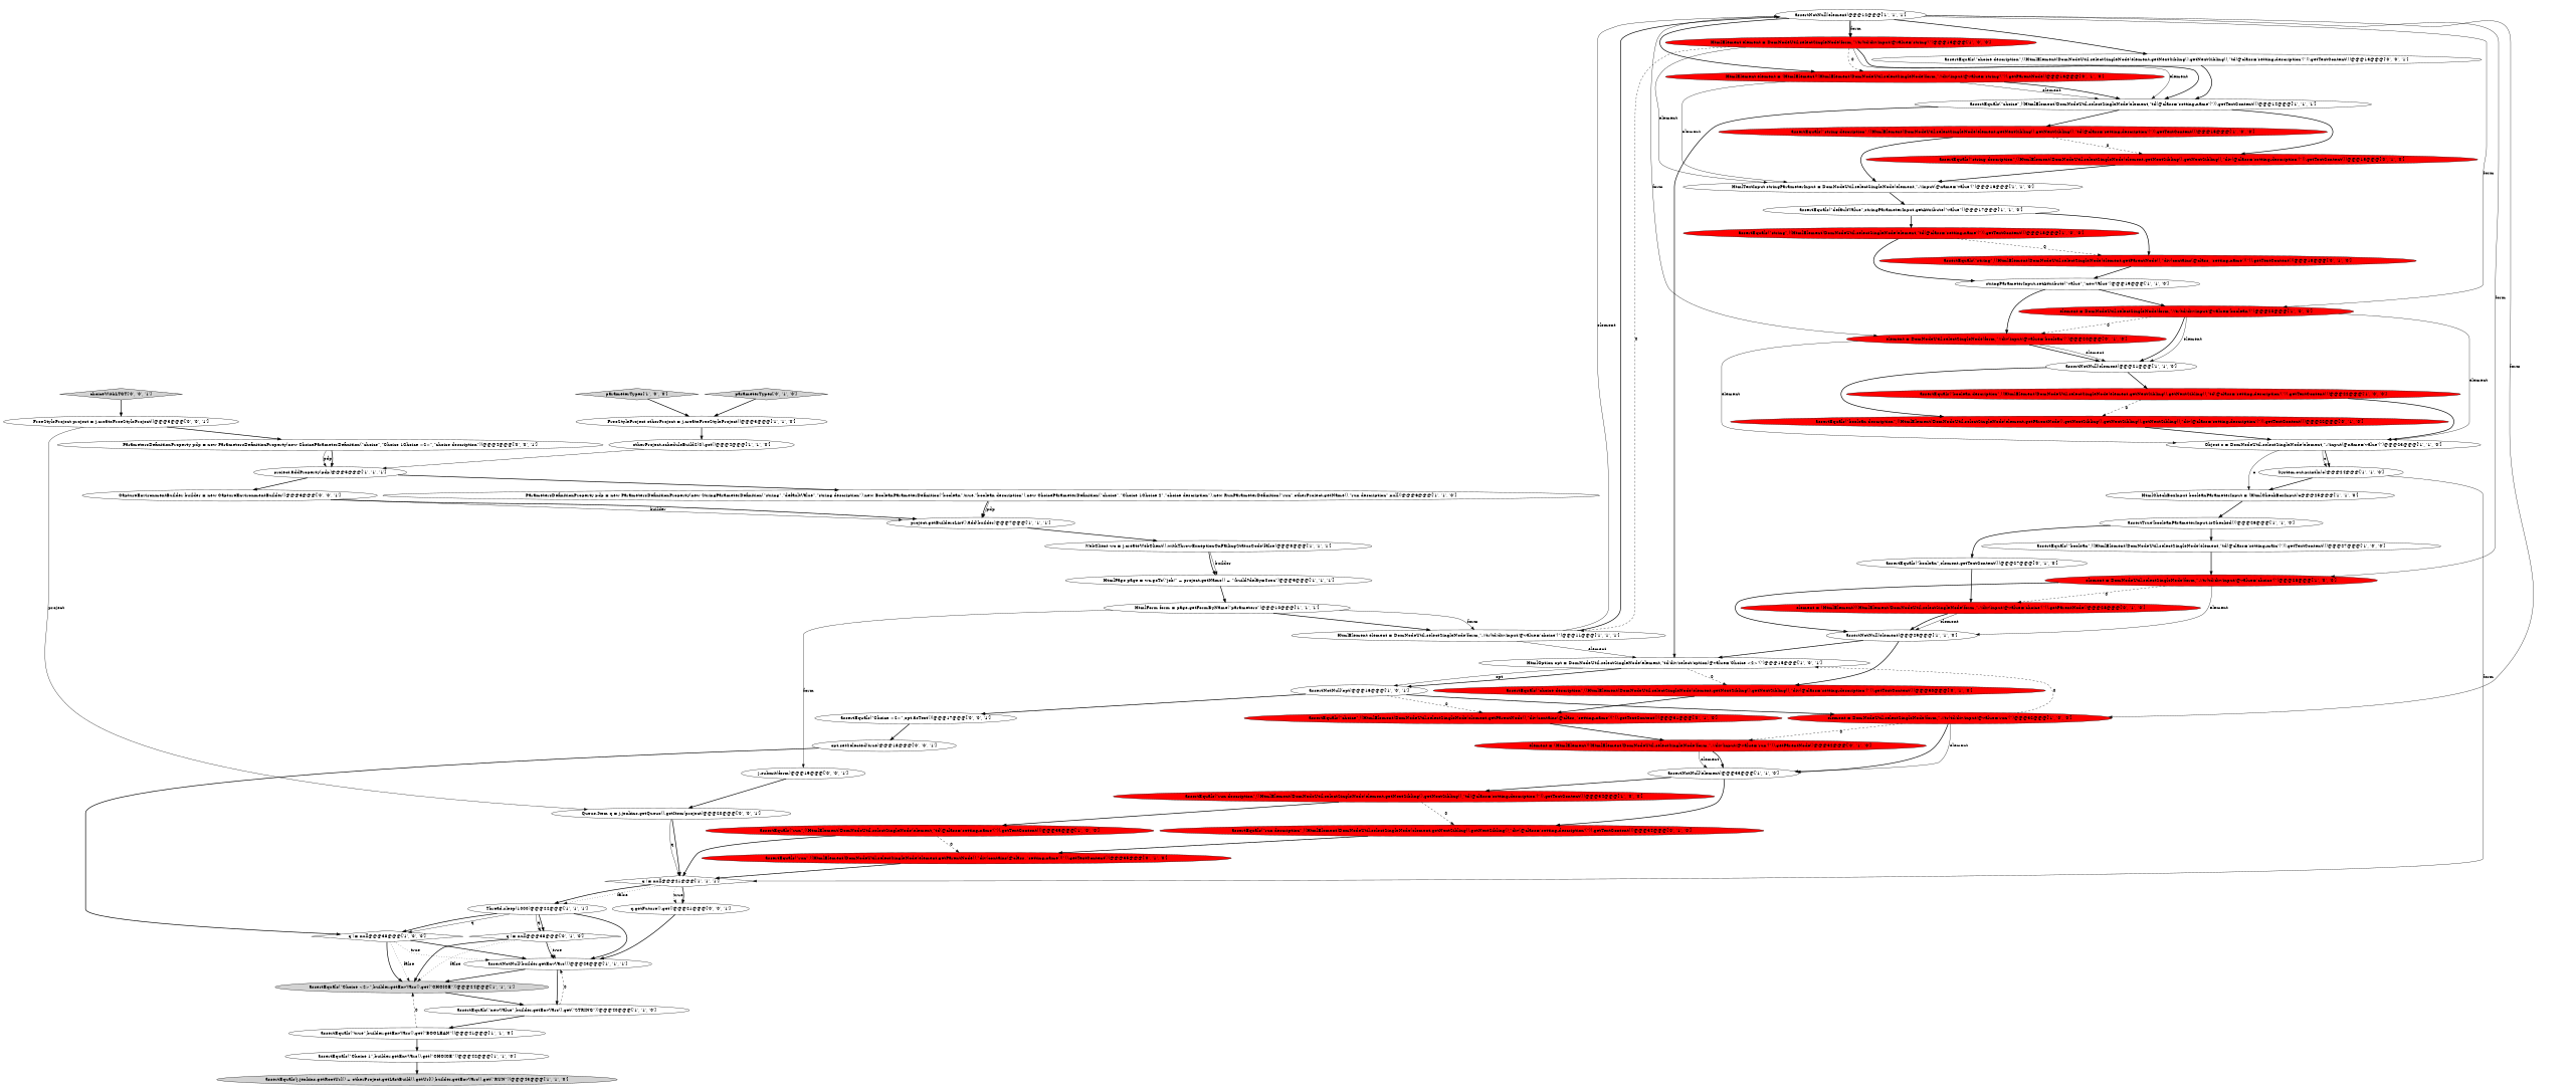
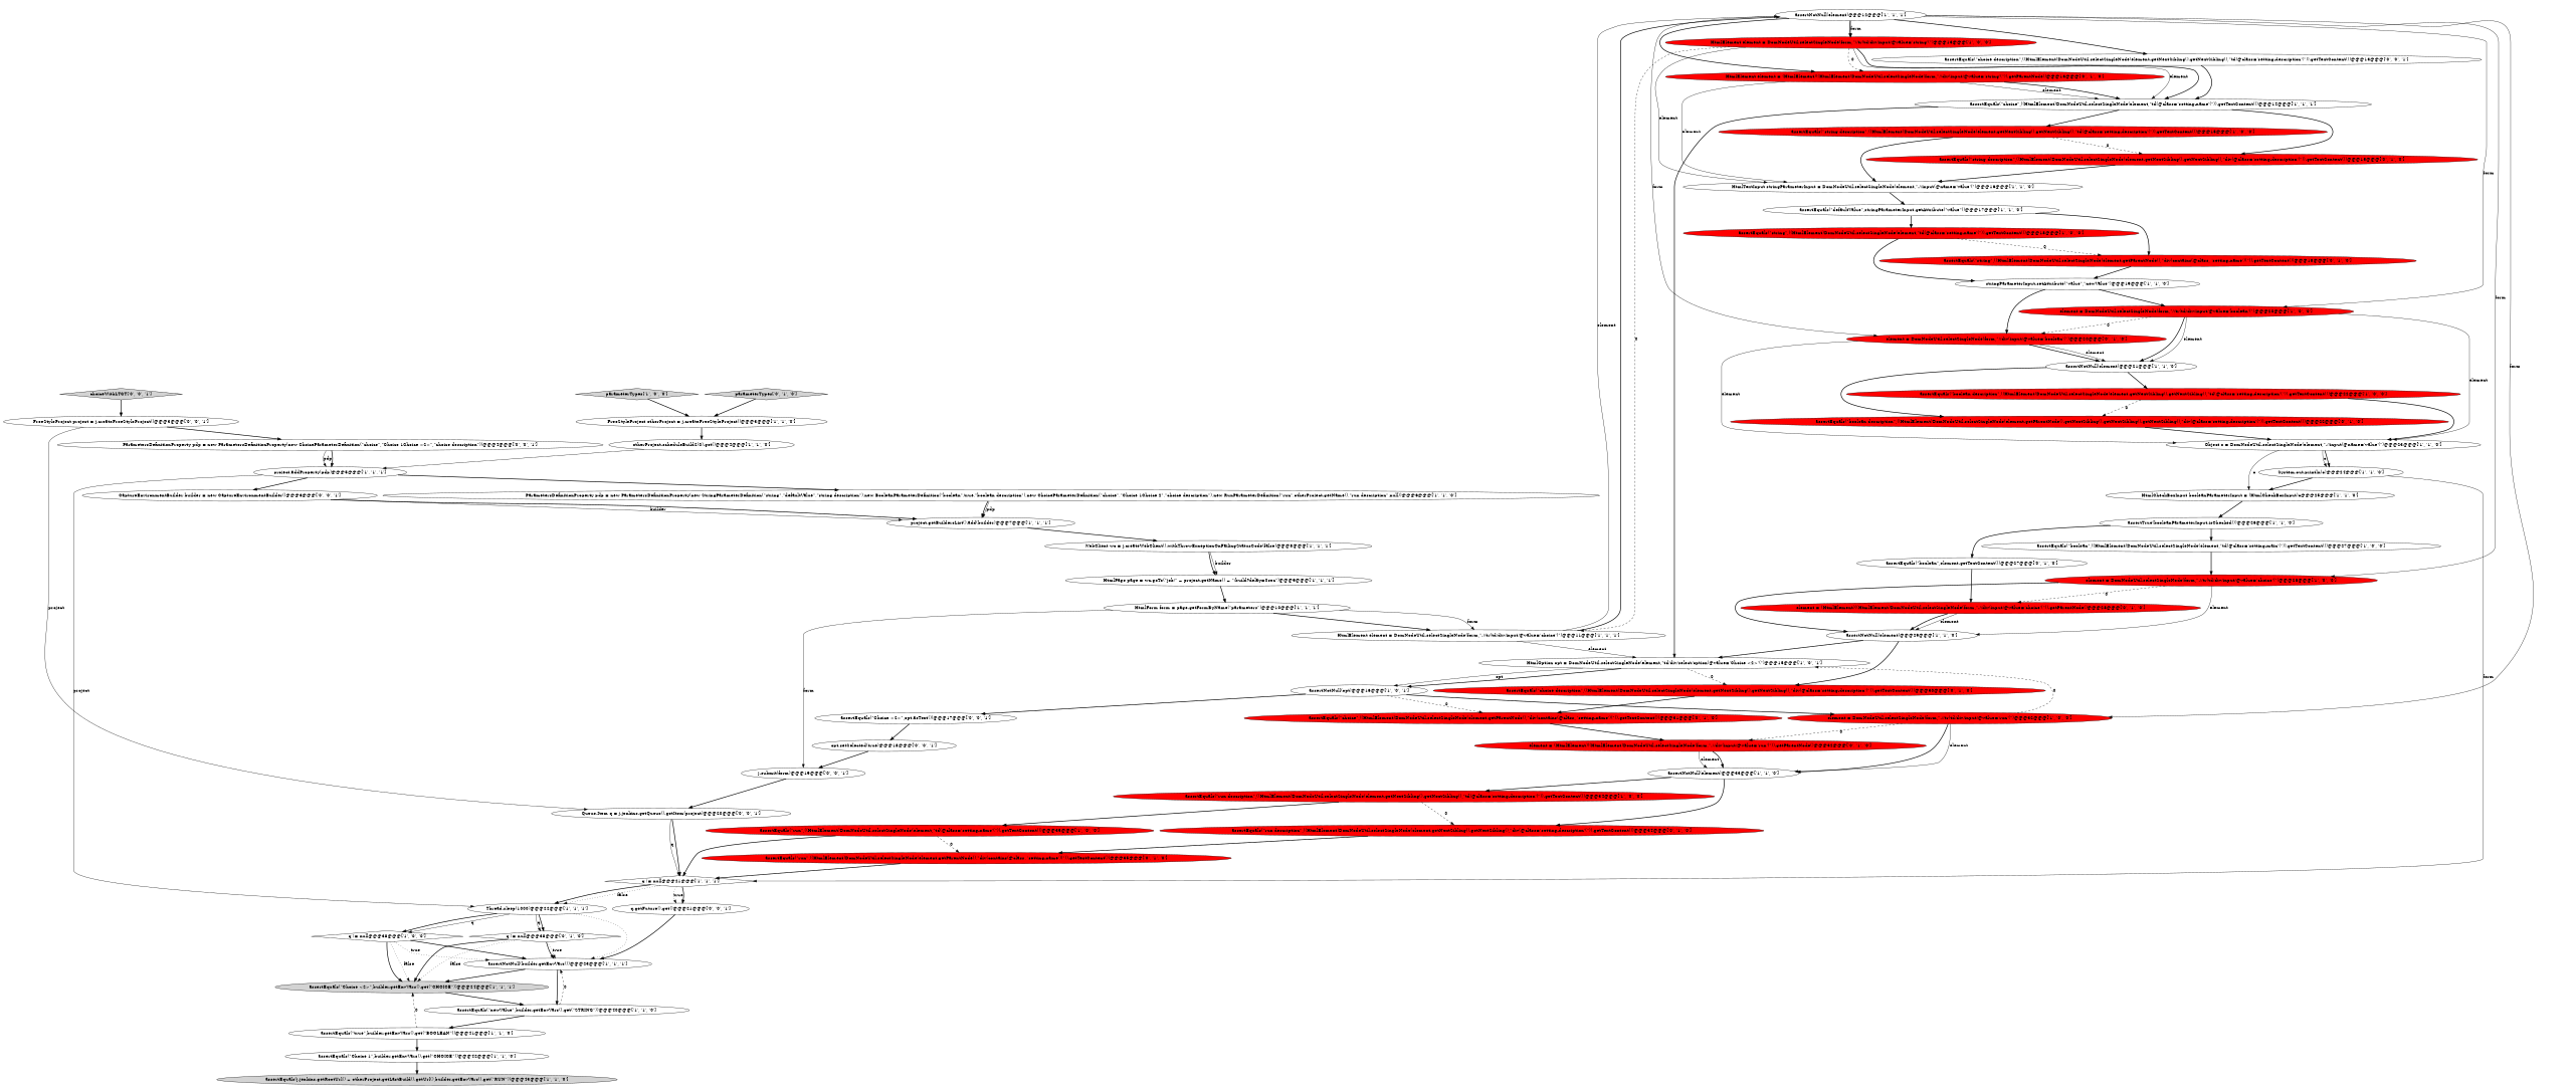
  digraph {
    node [fillcolor=white shape=ellipse style=filled]
    edge [style=bold]
    n1 [label="Thread.sleep(1000)@@@22@@@['1', '1', '1']"]
    n2 [label="q != null@@@38@@@['0', '1', '0']" shape=diamond]
    n3 [label="assertNotNull(builder.getEnvVars())@@@23@@@['1', '1', '1']"]
    n4 [label="q != null@@@38@@@['1', '0', '0']" shape=diamond]
    n5 [fillcolor=lightgray label="assertEquals(\"Choice <2>\",builder.getEnvVars().get(\"CHOICE\"))@@@24@@@['1', '1', '1']"]
    n6 [label="assertEquals(\"newValue\",builder.getEnvVars().get(\"STRING\"))@@@40@@@['1', '1', '0']"]
    n7 [fillcolor=red label="element = DomNodeUtil.selectSingleNode(form,\"//tr(td/div/input/@value='boolean'(\")@@@20@@@['1', '0', '0']"]
    n8 [label="Object o = DomNodeUtil.selectSingleNode(element,\".//input(@name='value'(\")@@@23@@@['1', '1', '0']"]
    n9 [label="assertNotNull(element)@@@21@@@['1', '1', '0']"]
    n10 [fillcolor=red label="element = DomNodeUtil.selectSingleNode(form,\"//div(input/@value='boolean'(\")@@@20@@@['0', '1', '0']"]
    n11 [label="HtmlCheckBoxInput booleanParameterInput = (HtmlCheckBoxInput)o@@@25@@@['1', '1', '0']"]
    n12 [label="System.out.println(o)@@@24@@@['1', '1', '0']"]
    n13 [fillcolor=red label="assertEquals(\"boolean description\",((HtmlElement)DomNodeUtil.selectSingleNode(element.getParentNode().getNextSibling().getNextSibling().getNextSibling(),\"div(@class='setting-description'(\")).getTextContent())@@@22@@@['0', '1', '0']"]
    n14 [fillcolor=red label="assertEquals(\"boolean description\",((HtmlElement)DomNodeUtil.selectSingleNode(element.getNextSibling().getNextSibling(),\"td(@class='setting-description'(\")).getTextContent())@@@22@@@['1', '0', '0']"]
    n15 [fillcolor=red label="HtmlElement element = DomNodeUtil.selectSingleNode(form,\"//tr(td/div/input/@value='string'(\")@@@13@@@['1', '0', '0']"]
    n16 [fillcolor=red label="HtmlElement element = (HtmlElement)((HtmlElement)DomNodeUtil.selectSingleNode(form,\"//div(input/@value='string'(\")).getParentNode()@@@13@@@['0', '1', '0']"]
    n17 [label="assertEquals(\"choice\",((HtmlElement)DomNodeUtil.selectSingleNode(element,\"td(@class='setting-name'(\")).getTextContent())@@@14@@@['1', '1', '1']"]
    n18 [label="HtmlElement element = DomNodeUtil.selectSingleNode(form,\".//tr(td/div/input/@value='choice'(\")@@@11@@@['1', '1', '1']"]
    n19 [label="HtmlTextInput stringParameterInput = DomNodeUtil.selectSingleNode(element,\".//input(@name='value'(\")@@@16@@@['1', '1', '0']"]
    n20 [label="HtmlOption opt = DomNodeUtil.selectSingleNode(element,\"td/div/select/option(@value='Choice <2>'(\")@@@15@@@['1', '0', '1']"]
    n21 [fillcolor=red label="assertEquals(\"string description\",((HtmlElement)DomNodeUtil.selectSingleNode(element.getNextSibling().getNextSibling(),\"td(@class='setting-description'(\")).getTextContent())@@@15@@@['1', '0', '0']"]
    n22 [fillcolor=red label="assertEquals(\"string description\",((HtmlElement)DomNodeUtil.selectSingleNode(element.getNextSibling().getNextSibling(),\"div(@class='setting-description'(\")).getTextContent())@@@15@@@['0', '1', '0']"]
    n23 [label="assertNotNull(element)@@@12@@@['1', '1', '1']"]
    n24 [label="assertEquals(\"defaultValue\",stringParameterInput.getAttribute(\"value\"))@@@17@@@['1', '1', '0']"]
    n25 [label="FreeStyleProject otherProject = j.createFreeStyleProject()@@@3@@@['1', '1', '0']"]
    n26 [label="otherProject.scheduleBuild2(0).get()@@@4@@@['1', '1', '0']"]
    n27 [label="project.addProperty(pdp)@@@5@@@['1', '1', '1']"]
    n28 [label="assertTrue(booleanParameterInput.isChecked())@@@26@@@['1', '1', '0']"]
    n29 [label="assertEquals(\"boolean\",element.getTextContent())@@@27@@@['0', '1', '0']"]
    n30 [label="assertEquals(\"boolean\",((HtmlElement)DomNodeUtil.selectSingleNode(element,\"td(@class='setting-main'(\")).getTextContent())@@@27@@@['1', '0', '0']"]
    n31 [label="assertNotNull(opt)@@@16@@@['1', '0', '1']"]
    n32 [fillcolor=red label="assertEquals(\"choice description\",((HtmlElement)DomNodeUtil.selectSingleNode(element.getNextSibling().getNextSibling(),\"div(@class='setting-description'(\")).getTextContent())@@@30@@@['0', '1', '0']"]
    n33 [label="assertEquals(\"Choice <2>\",opt.asText())@@@17@@@['0', '0', '1']"]
    n34 [fillcolor=red label="element = DomNodeUtil.selectSingleNode(form,\".//tr(td/div/input/@value='run'(\")@@@32@@@['1', '0', '0']"]
    n35 [fillcolor=red label="assertEquals(\"choice\",((HtmlElement)DomNodeUtil.selectSingleNode(element.getParentNode(),\"div(contains(@class, 'setting-name')(\")).getTextContent())@@@31@@@['0', '1', '0']"]
    n36 [label="opt.setSelected(true)@@@18@@@['0', '0', '1']"]
    n37 [label="j.submit(form)@@@19@@@['0', '0', '1']"]
    n38 [label="Queue.Item q = j.jenkins.getQueue().getItem(project)@@@20@@@['0', '0', '1']"]
    n39 [label="q != null@@@21@@@['1', '1', '1']" shape=diamond]
    n40 [label="q.getFuture().get()@@@21@@@['0', '0', '1']"]
    n41 [fillcolor=red label="assertEquals(\"run description\",((HtmlElement)DomNodeUtil.selectSingleNode(element.getNextSibling().getNextSibling(),\"div(@class='setting-description'(\")).getTextContent())@@@34@@@['0', '1', '0']"]
    n42 [fillcolor=red label="assertEquals(\"run\",((HtmlElement)DomNodeUtil.selectSingleNode(element.getParentNode(),\"div(contains(@class, 'setting-name')(\")).getTextContent())@@@35@@@['0', '1', '0']"]
    n43 [fillcolor=red label="assertEquals(\"run description\",((HtmlElement)DomNodeUtil.selectSingleNode(element.getNextSibling().getNextSibling(),\"td(@class='setting-description'(\")).getTextContent())@@@34@@@['1', '0', '0']"]
    n44 [fillcolor=red label="assertEquals(\"run\",((HtmlElement)DomNodeUtil.selectSingleNode(element,\"td(@class='setting-name'(\")).getTextContent())@@@35@@@['1', '0', '0']"]
    n45 [fillcolor=lightgray label="parameterTypes['0', '1', '0']" shape=diamond]
    n46 [label="assertEquals(\"true\",builder.getEnvVars().get(\"BOOLEAN\"))@@@41@@@['1', '1', '0']"]
    n47 [label="assertEquals(\"Choice 1\",builder.getEnvVars().get(\"CHOICE\"))@@@42@@@['1', '1', '0']"]
    n48 [fillcolor=lightgray label="assertEquals(j.jenkins.getRootUrl() + otherProject.getLastBuild().getUrl(),builder.getEnvVars().get(\"RUN\"))@@@43@@@['1', '1', '0']"]
    n49 [fillcolor=lightgray label="choiceWithLTGT['0', '0', '1']" shape=diamond]
    n50 [label="FreeStyleProject project = j.createFreeStyleProject()@@@3@@@['0', '0', '1']"]
    n51 [label="ParametersDefinitionProperty pdp = new ParametersDefinitionProperty(new ChoiceParameterDefinition(\"choice\",\"Choice 1Choice <2>\",\"choice description\"))@@@4@@@['0', '0', '1']"]
    n52 [fillcolor=lightgray label="parameterTypes['1', '0', '0']" shape=diamond]
    n53 [label="project.getBuildersList().add(builder)@@@7@@@['1', '1', '1']"]
    n54 [label="WebClient wc = j.createWebClient().withThrowExceptionOnFailingStatusCode(false)@@@8@@@['1', '1', '1']"]
    n55 [label="HtmlPage page = wc.goTo(\"job/\" + project.getName() + \"/build?delay=0sec\")@@@9@@@['1', '1', '1']"]
    n56 [label="ParametersDefinitionProperty pdp = new ParametersDefinitionProperty(new StringParameterDefinition(\"string\",\"defaultValue\",\"string description\"),new BooleanParameterDefinition(\"boolean\",true,\"boolean description\"),new ChoiceParameterDefinition(\"choice\",\"Choice 1Choice 2\",\"choice description\"),new RunParameterDefinition(\"run\",otherProject.getName(),\"run description\",null))@@@6@@@['1', '1', '0']"]
    n57 [label="CaptureEnvironmentBuilder builder = new CaptureEnvironmentBuilder()@@@6@@@['0', '0', '1']"]
    n58 [label="assertEquals(\"choice description\",((HtmlElement)DomNodeUtil.selectSingleNode(element.getNextSibling().getNextSibling(),\"td(@class='setting-description'(\")).getTextContent())@@@13@@@['0', '0', '1']"]
    n59 [fillcolor=red label="element = DomNodeUtil.selectSingleNode(form,\".//tr(td/div/input/@value='choice'(\")@@@28@@@['1', '0', '0']"]
    n60 [fillcolor=red label="element = (HtmlElement)((HtmlElement)DomNodeUtil.selectSingleNode(form,\".//div(input/@value='run'(\")).getParentNode()@@@32@@@['0', '1', '0']"]
    n61 [label="assertNotNull(element)@@@33@@@['1', '1', '0']"]
    n62 [fillcolor=red label="element = (HtmlElement)((HtmlElement)DomNodeUtil.selectSingleNode(form,\".//div(input/@value='choice'(\")).getParentNode()@@@28@@@['0', '1', '0']"]
    n63 [label="assertNotNull(element)@@@29@@@['1', '1', '0']"]
    n64 [label="HtmlForm form = page.getFormByName(\"parameters\")@@@10@@@['1', '1', '1']"]
    n65 [label="stringParameterInput.setAttribute(\"value\",\"newValue\")@@@19@@@['1', '1', '0']"]
    n66 [fillcolor=red label="assertEquals(\"string\",((HtmlElement)DomNodeUtil.selectSingleNode(element,\"td(@class='setting-name'(\")).getTextContent())@@@18@@@['1', '0', '0']"]
    n67 [fillcolor=red label="assertEquals(\"string\",((HtmlElement)DomNodeUtil.selectSingleNode(element.getParentNode(),\"div(contains(@class, 'setting-name')(\")).getTextContent())@@@18@@@['0', '1', '0']"]
    n1 -> n2 [label=q style=solid]
    n1 -> n2
-   n1 -> n3
+   n1 -> n3 [style=dotted]
    n1 -> n4 [label=q style=solid]
    n1 -> n4
    n2 -> n3
    n2 -> n3 [label=true style=dotted]
    n2 -> n5
    n2 -> n5 [label=false style=dotted]
    n3 -> n5
    n3 -> n6
    n4 -> n3 [label=true style=dotted]
    n4 -> n3
    n4 -> n5
    n4 -> n5 [label=false style=dotted]
    n5 -> n6
    n6 -> n3 [label=0 style=dashed]
    n6 -> n46
    n7 -> n8 [label=element style=solid]
    n7 -> n9
    n7 -> n9 [label=element style=solid]
    n7 -> n10 [label=0 style=dashed]
    n8 -> n11 [label=o style=solid]
    n8 -> n12
    n8 -> n12 [label=o style=solid]
    n9 -> n13
    n9 -> n14
    n10 -> n8 [label=element style=solid]
    n10 -> n9
    n10 -> n9 [label=element style=solid]
    n11 -> n28
    n12 -> n11
    n12 -> n39 [label=form style=solid]
    n13 -> n8
    n14 -> n8
    n14 -> n13 [label=0 style=dashed]
    n15 -> n16 [label=0 style=dashed]
    n15 -> n17
    n15 -> n17 [label=element style=solid]
    n15 -> n18 [label=0 style=dashed]
    n15 -> n19 [label=element style=solid]
    n16 -> n17 [label=element style=solid]
    n16 -> n17
    n16 -> n19 [label=element style=solid]
    n17 -> n20
    n17 -> n21
    n17 -> n22
    n18 -> n20 [label=element style=solid]
    n18 -> n23 [label=element style=solid]
    n18 -> n23
    n19 -> n24
    n20 -> n31
    n20 -> n31 [label=opt style=solid]
    n20 -> n32 [label=0 style=dashed]
    n21 -> n19
    n21 -> n22 [label=0 style=dashed]
    n22 -> n19
    n23 -> n7 [label=form style=solid]
    n23 -> n10 [label=form style=solid]
    n23 -> n15
    n23 -> n15 [label=form style=solid]
    n23 -> n16
    n23 -> n34 [label=form style=solid]
    n23 -> n58
    n23 -> n59 [label=form style=solid]
    n24 -> n66
    n24 -> n67
    n25 -> n26
    n26 -> n27 [style=solid]
+   n27 -> n1 [label=project style=solid]
    n27 -> n56
    n27 -> n57
    n28 -> n29
    n28 -> n30
    n29 -> n62
    n30 -> n59
    n31 -> n33
    n31 -> n34
    n31 -> n35 [label=0 style=dashed]
    n32 -> n35
    n33 -> n36
    n34 -> n20 [label=0 style=dashed]
    n34 -> n60 [label=0 style=dashed]
    n34 -> n61 [label=element style=solid]
    n34 -> n61
    n35 -> n60
-   n36 -> n4
+   n36 -> n37
    n37 -> n38
    n38 -> n39
    n38 -> n39 [label=q style=solid]
    n39 -> n1
    n39 -> n1 [label=false style=dotted]
    n39 -> n40 [label=true style=dotted]
    n39 -> n40
    n40 -> n3
    n41 -> n42
    n42 -> n39
    n43 -> n41 [label=0 style=dashed]
    n43 -> n44
    n44 -> n39
    n44 -> n42 [label=0 style=dashed]
    n45 -> n25
    n46 -> n5 [label=0 style=dashed]
    n46 -> n47
    n47 -> n48
    n49 -> n50
    n50 -> n38 [label=project style=solid]
    n50 -> n51
    n51 -> n27 [label=pdp style=solid]
    n51 -> n27
    n52 -> n25
    n53 -> n54
    n54 -> n55 [label=builder style=solid]
    n54 -> n55
    n55 -> n64
    n56 -> n53 [label=pdp style=solid]
    n56 -> n53
    n57 -> n53 [label=builder style=solid]
    n57 -> n53
    n58 -> n17
    n59 -> n62 [label=0 style=dashed]
    n59 -> n63
    n59 -> n63 [label=element style=solid]
    n60 -> n61 [label=element style=solid]
    n60 -> n61
    n61 -> n41
    n61 -> n43
    n62 -> n63 [label=element style=solid]
    n62 -> n63
    n63 -> n20
    n63 -> n32
    n64 -> n18 [label=form style=solid]
    n64 -> n18
    n64 -> n37 [label=form style=solid]
    n65 -> n7
    n65 -> n10
    n66 -> n65
    n66 -> n67 [label=0 style=dashed]
    n67 -> n65
  }
